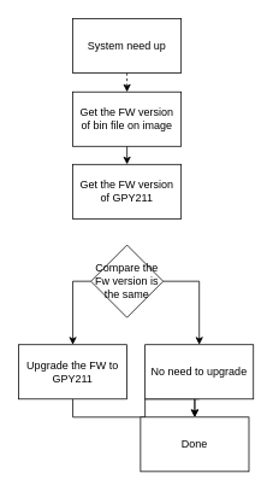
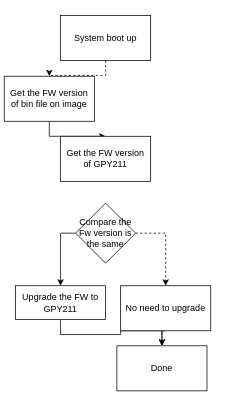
  <mxCell id="0" />
  <mxCell id="1" parent="0" />
  <mxCell id="2" style="edgeStyle=orthogonalEdgeStyle;rounded=0;orthogonalLoop=1;jettySize=auto;html=1;exitX=0.5;exitY=1;exitDx=0;exitDy=0;entryX=0.5;entryY=0;entryDx=0;entryDy=0;" edge="1" parent="1" source="3" target="4"><mxGeometry relative="1" as="geometry" /></mxCell>
- <mxCell id="3" value="Get the FW version &lt;br&gt;of bin file on image" style="rounded=0;whiteSpace=wrap;html=1;" vertex="1" parent="1"><mxGeometry x="80" y="101" width="120" height="60" as="geometry" /></mxCell>
+ <mxCell id="3" value="Get the FW version &lt;br&gt;of bin file on image" style="rounded=0;whiteSpace=wrap;html=1;" vertex="1" parent="1"><mxGeometry x="5" y="101" width="120" height="60" as="geometry" /></mxCell>
  <mxCell id="4" value="Get the FW version &lt;br&gt;of GPY211" style="rounded=0;whiteSpace=wrap;html=1;" vertex="1" parent="1"><mxGeometry x="80" y="181" width="120" height="60" as="geometry" /></mxCell>
  <mxCell id="5" style="edgeStyle=orthogonalEdgeStyle;rounded=0;orthogonalLoop=1;jettySize=auto;html=1;exitX=0.5;exitY=1;exitDx=0;exitDy=0;entryX=0.5;entryY=0;entryDx=0;entryDy=0;dashed=1;" edge="1" parent="1" source="6" target="3"><mxGeometry relative="1" as="geometry" /></mxCell>
- <mxCell id="6" value="System need up" style="rounded=0;whiteSpace=wrap;html=1;" vertex="1" parent="1"><mxGeometry x="80" y="20" width="120" height="60" as="geometry" /></mxCell>
+ <mxCell id="6" value="System boot up" style="rounded=0;whiteSpace=wrap;html=1;" vertex="1" parent="1"><mxGeometry x="80" y="20" width="120" height="60" as="geometry" /></mxCell>
  <mxCell id="7" style="edgeStyle=orthogonalEdgeStyle;rounded=0;orthogonalLoop=1;jettySize=auto;html=1;exitX=0;exitY=0.5;exitDx=0;exitDy=0;entryX=0.5;entryY=0;entryDx=0;entryDy=0;" edge="1" parent="1" source="9" target="11"><mxGeometry relative="1" as="geometry" /></mxCell>
- <mxCell id="8" style="edgeStyle=orthogonalEdgeStyle;rounded=0;orthogonalLoop=1;jettySize=auto;html=1;exitX=1;exitY=0.5;exitDx=0;exitDy=0;entryX=0.5;entryY=0;entryDx=0;entryDy=0;" edge="1" parent="1" source="9" target="13"><mxGeometry relative="1" as="geometry" /></mxCell>
+ <mxCell id="8" style="edgeStyle=orthogonalEdgeStyle;rounded=0;orthogonalLoop=1;jettySize=auto;html=1;exitX=1;exitY=0.5;exitDx=0;exitDy=0;entryX=0.5;entryY=0;entryDx=0;entryDy=0;dashed=1;" edge="1" parent="1" source="9" target="13"><mxGeometry relative="1" as="geometry" /></mxCell>
  <mxCell id="9" value="Compare the Fw version is the same" style="rhombus;whiteSpace=wrap;html=1;" vertex="1" parent="1"><mxGeometry x="100" y="270" width="80" height="80" as="geometry" /></mxCell>
  <mxCell id="10" style="edgeStyle=orthogonalEdgeStyle;rounded=0;orthogonalLoop=1;jettySize=auto;html=1;exitX=0.5;exitY=1;exitDx=0;exitDy=0;entryX=0.5;entryY=0;entryDx=0;entryDy=0;" edge="1" parent="1" source="11" target="14"><mxGeometry relative="1" as="geometry" /></mxCell>
- <mxCell id="11" value="Upgrade the FW to GPY211" style="rounded=0;whiteSpace=wrap;html=1;" vertex="1" parent="1"><mxGeometry x="20" y="380" width="120" height="60" as="geometry" /></mxCell>
+ <mxCell id="11" value="Upgrade the FW to GPY211" style="rounded=0;whiteSpace=wrap;html=1;" vertex="1" parent="1"><mxGeometry x="20" y="380" width="120" height="45" as="geometry" /></mxCell>
  <mxCell id="12" style="edgeStyle=orthogonalEdgeStyle;rounded=0;orthogonalLoop=1;jettySize=auto;html=1;exitX=0.5;exitY=1;exitDx=0;exitDy=0;entryX=0.5;entryY=0;entryDx=0;entryDy=0;" edge="1" parent="1" source="13" target="14"><mxGeometry relative="1" as="geometry" /></mxCell>
  <mxCell id="13" value="No need to upgrade" style="rounded=0;whiteSpace=wrap;html=1;" vertex="1" parent="1"><mxGeometry x="160" y="380" width="120" height="60" as="geometry" /></mxCell>
  <mxCell id="14" value="Done" style="rounded=0;whiteSpace=wrap;html=1;" vertex="1" parent="1"><mxGeometry x="155" y="460" width="120" height="60" as="geometry" /></mxCell>
